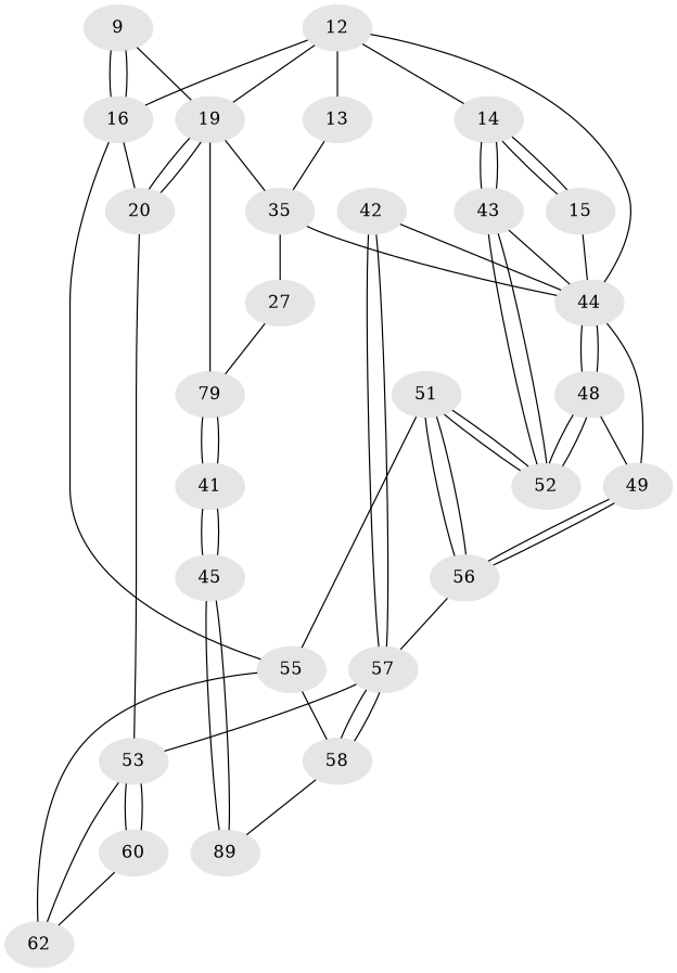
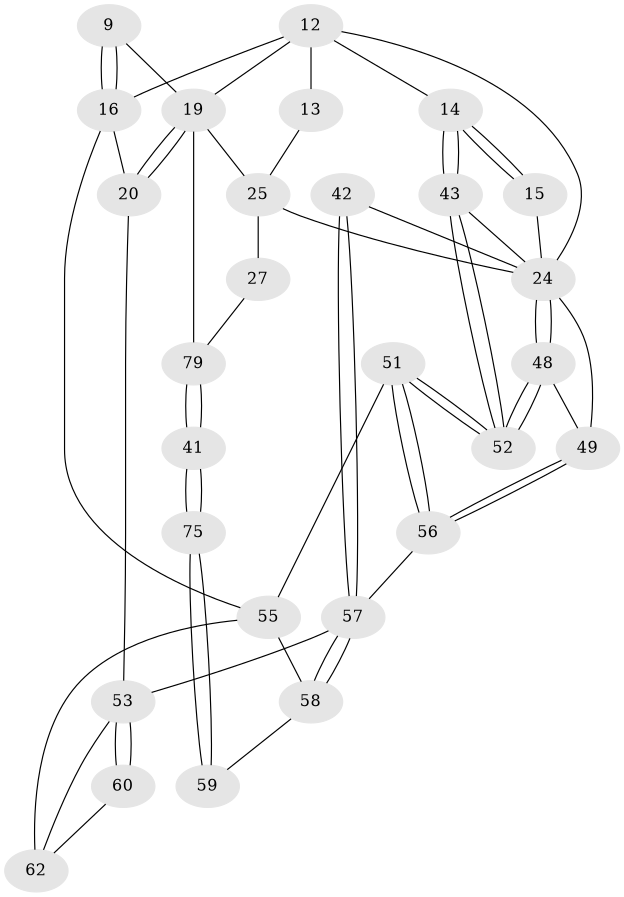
  graph {
    node [color=gray90 style=filled]
    16 [super="+5"]
    9
    19 [super="+18"]
    20
    55 [super="+50"]
-   25 [super="+24" label=35]
+   25 [super="+24"]
    n7 [label=79 super="+28"]
    12 [super="+6+7+11"]
    13
    14 [super="+10"]
-   44 [super="+37"]
+   44 [super="+37" label=24]
    15
    43
    48
    49
    27 [super="+26"]
    52
    53 [super="+47+46"]
    62 [super="+54+61"]
    58
    41
    60
    42 [super="+38+34+35+31"]
    57
-   45
-   59 [label=89]
+   45 [label=75]
+   59
    56
    51
    16 -- 20
    16 -- 55 [weight=2]
    9 -- 16 [weight=2]
    9 -- 16
    9 -- 19
    19 -- 20
    19 -- 20
    19 -- 25
    19 -- n7 [weight=2]
    20 -- 53
    55 -- 62 [weight=2]
    55 -- 58
    25 -- 44
    25 -- 27
    n7 -- 41
    n7 -- 41
    12 -- 16
    12 -- 19
    12 -- 13 [weight=2]
    12 -- 14 [weight=2]
    12 -- 44
    13 -- 25
    14 -- 15 [weight=2]
    14 -- 15
    14 -- 43
    14 -- 43
    44 -- 48
    44 -- 48
    44 -- 49
    15 -- 44
    43 -- 44
    43 -- 52
    43 -- 52
    48 -- 49
    48 -- 52
    48 -- 52
    49 -- 56
    49 -- 56
    27 -- n7
    53 -- 62
    53 -- 60 [weight=2]
    53 -- 60
    58 -- 59
    41 -- 45
    41 -- 45
    60 -- 62
    42 -- 44
    42 -- 57
    42 -- 57
    57 -- 53
    57 -- 58
    57 -- 58
    45 -- 59
    45 -- 59
    56 -- 57
    51 -- 55
    51 -- 52
    51 -- 52
    51 -- 56
    51 -- 56
  }
